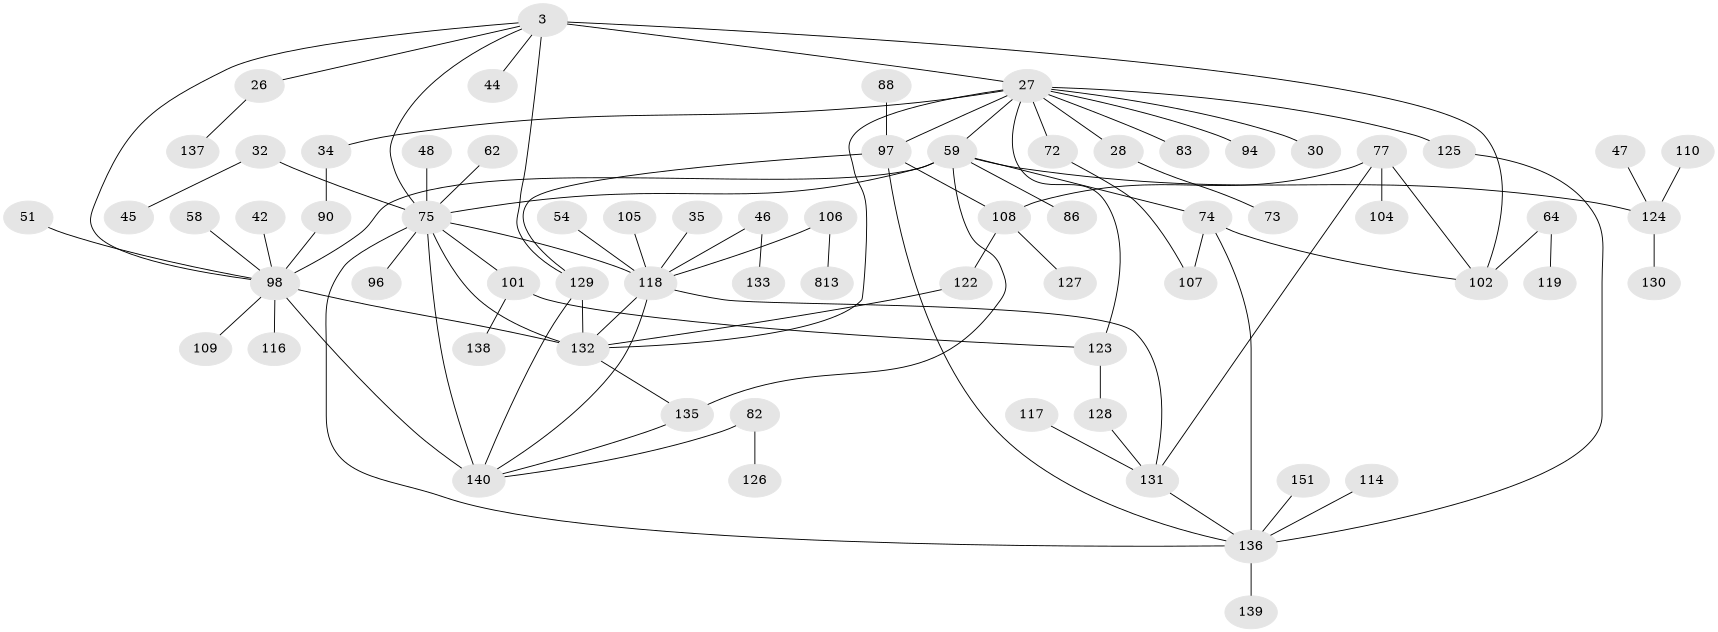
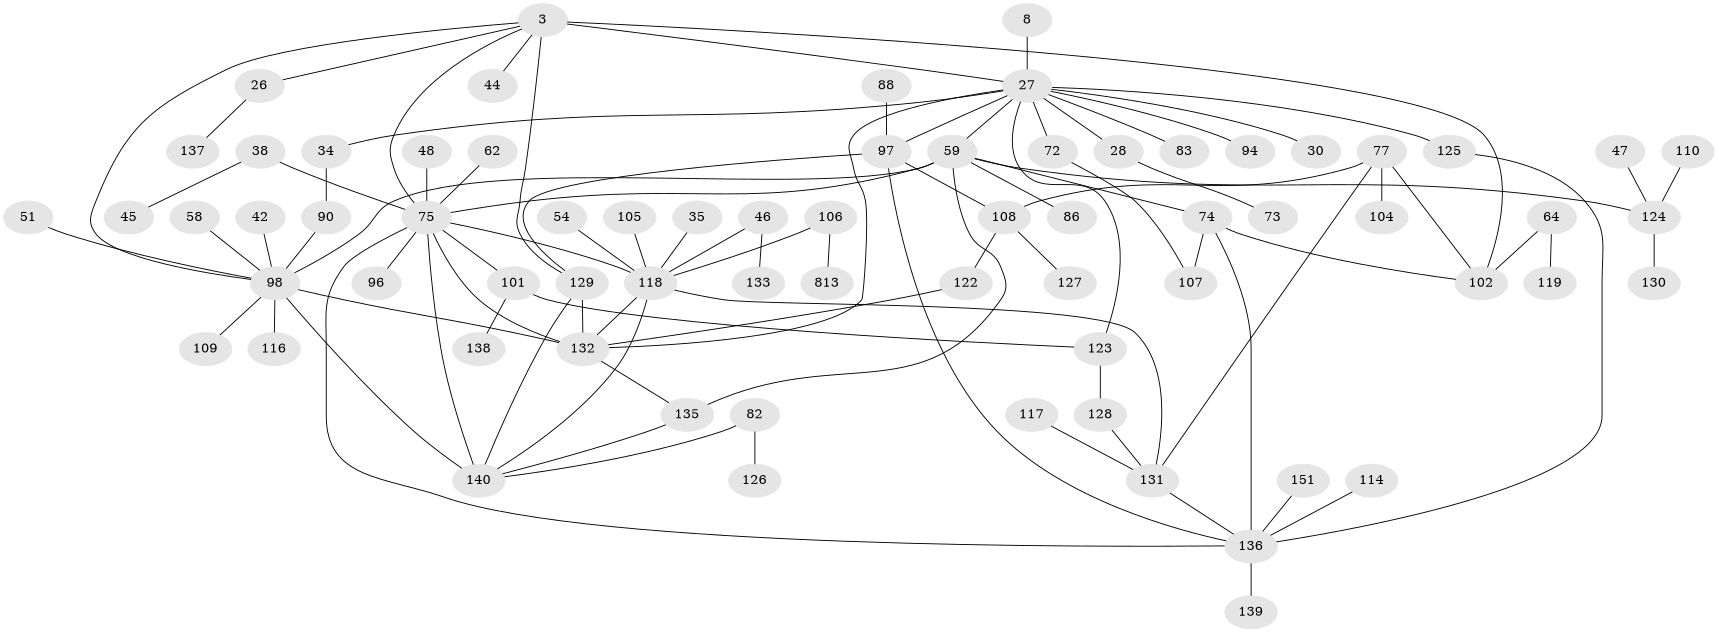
  graph {
    node [color=gray90 style=filled]
    3 [super="+2"]
    26
    27 [super="+6+7"]
    44
    75 [super="+57+55"]
    98 [super="+5+29+69"]
    102 [super="+10"]
    129 [super="+95"]
    137
    28
    30
    34 [super="+16"]
    59 [super="+9"]
    72
    83
    94
    97 [super="+17+61"]
    123 [super="+37"]
    125 [super="+36+23"]
    132 [super="+84+92+67+99"]
    118 [super="+41"]
    136 [super="+100+121"]
    96
    101 [super="+13+40"]
    140 [super="+89+120+134"]
    109
    116
+   8
    73
    90
    124 [super="+12"]
    74 [super="+18+32+53+68"]
    86
    135 [super="+93"]
    107
    108
    128 [super="+63"]
    131 [super="+50"]
    35
-   38 [label=32]
+   38
    45
    42
    46
    133
    130
    47
    48
    51
    54
    58
    62
    64 [super="+56"]
    119
    139
    138
    77
    104
    122
    127
    82
    126
    88
    105
    106
    n65 [label=813]
    110
    n67 [label=151]
    114
    117
    3 -- 26
    3 -- 27 [weight=2]
    3 -- 44
    3 -- 75
    3 -- 98
    3 -- 102 [weight=2]
    3 -- 129
    26 -- 137
    27 -- 28
    27 -- 30
    27 -- 34
    27 -- 59
    27 -- 72
    27 -- 83
    27 -- 94
    27 -- 97
    27 -- 123
    27 -- 125 [weight=2]
    27 -- 132
    75 -- 132 [weight=3]
    75 -- 118 [weight=2]
    75 -- 136
    75 -- 96
    75 -- 101 [weight=2]
    75 -- 140 [weight=2]
    98 -- 132
    98 -- 140 [weight=2]
    98 -- 109
    98 -- 116
    129 -- 132
    129 -- 140
    28 -- 73
    34 -- 90
    59 -- 75 [weight=2]
    59 -- 98 [weight=2]
    59 -- 124
    59 -- 74
    59 -- 86
    59 -- 135
    72 -- 107
    97 -- 129
    97 -- 136
    97 -- 108
    123 -- 128
    125 -- 136
    132 -- 135
    118 -- 132
    118 -- 140
    118 -- 131 [weight=2]
    136 -- 139
    101 -- 123
    101 -- 138
+   8 -- 27
    90 -- 98
    124 -- 130
    74 -- 102
    74 -- 136
    74 -- 107
    135 -- 140
    108 -- 122
    108 -- 127
    128 -- 131
    131 -- 136
    35 -- 118
    38 -- 75
    38 -- 45
    42 -- 98
    46 -- 118
    46 -- 133
    47 -- 124
    48 -- 75
    51 -- 98
    54 -- 118
    58 -- 98
    62 -- 75
    64 -- 102
    64 -- 119
    77 -- 102
    77 -- 108
    77 -- 131
    77 -- 104
    122 -- 132
    82 -- 140
    82 -- 126
    88 -- 97
    105 -- 118
    106 -- 118
    106 -- n65
    110 -- 124
    n67 -- 136
    114 -- 136
    117 -- 131
  }
